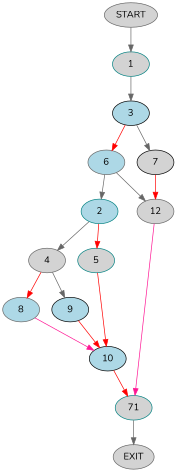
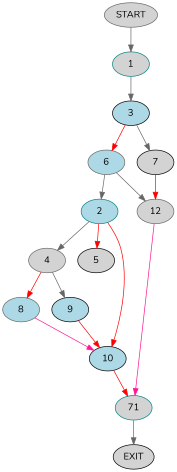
  digraph {
    fontname=Nunito
    node [color=black fillcolor=lightgrey fontname=Nunito style=filled]
    edge [color=gray40 fontname=Nunito]
    n1 [color=gray40 label=START]
    1 [color=teal]
    3 [fillcolor=lightblue]
-   n4 [color=gray40 label=EXIT]
+   n4 [label=EXIT]
    2 [color=teal fillcolor=lightblue]
    4 [color=gray40]
-   5 [color=teal]
+   5
    6 [color=gray40 fillcolor=lightblue]
    7
    8 [color=gray40 fillcolor=lightblue]
    9 [fillcolor=lightblue]
    10 [fillcolor=lightblue]
    12 [color=gray40]
    n14 [color=teal label=71]
    n1 -> 1
    1 -> 3
    3 -> 6 [color=red]
    3 -> 7
    2 -> 4
    2 -> 5 [color=red]
    4 -> 8 [color=red]
    4 -> 9
-   5 -> 10 [color=red]
+   2 -> 10 [color=red]
    6 -> 2
    6 -> 12
    7 -> 12 [color=red]
    8 -> 10 [color=deeppink]
    9 -> 10 [color=red]
    10 -> n14 [color=red]
    12 -> n14 [color=deeppink]
    n14 -> n4
  }
